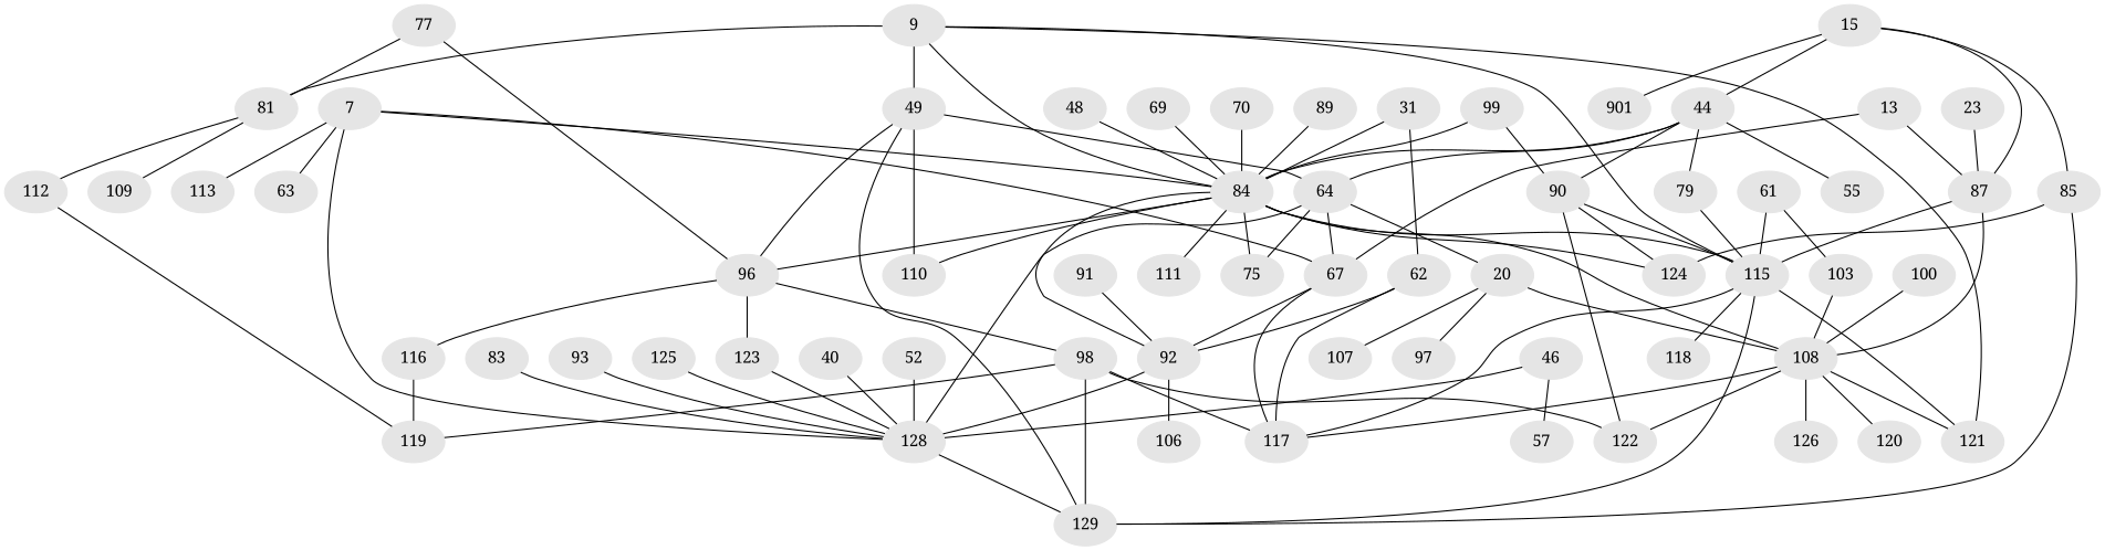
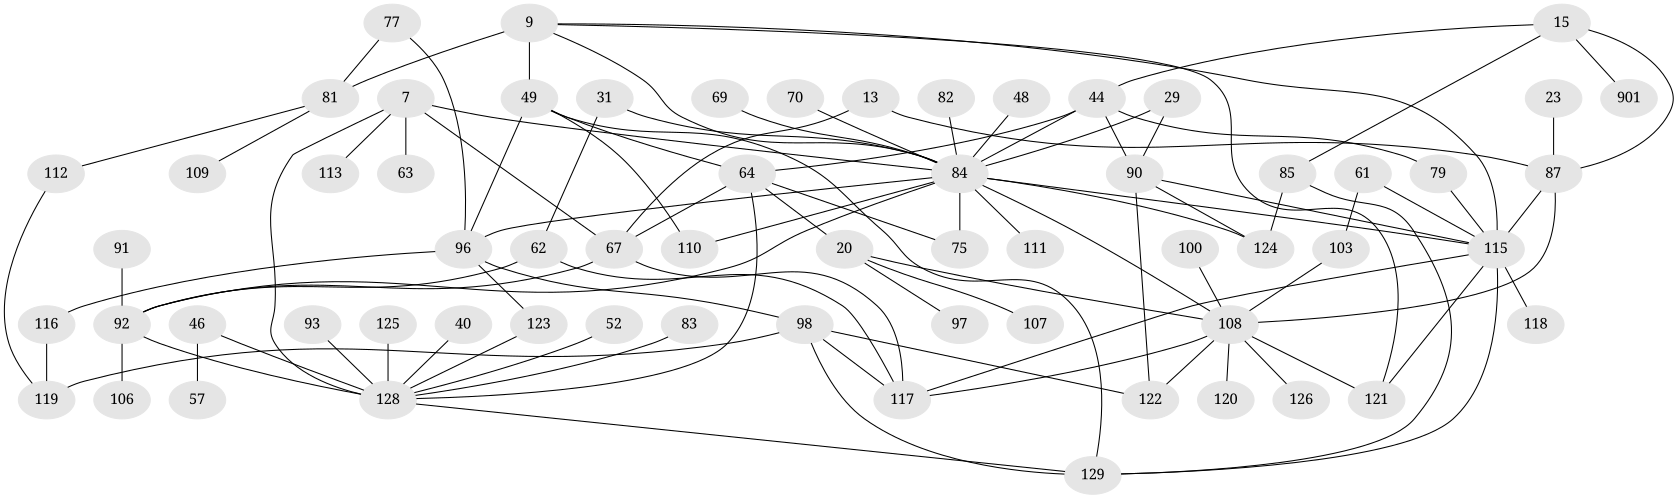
  graph {
    fontname="Noto Serif"
    node [color=gray90 fontname="Noto Serif" style=filled]
    edge [fontname="Noto Serif"]
    7
    63
    67
    84 [super="+35+38+21"]
    113
    128 [super="+32+54+72+127+104"]
    92 [super="+30+45+88"]
    117 [super="+50"]
    115 [super="+41+66+3"]
    96 [super="+20+33+51"]
    110
    n12 [label=75]
    108 [super="+36+75+102+27"]
    111
    124 [super="+37"]
    129 [super="+105"]
    49 [super="+42"]
    64 [super="+19"]
    9
    81 [super="+16"]
    121 [super="+58+60+86"]
    109
    112 [super="+94"]
    118
    13
    87 [super="+5"]
    44 [super="+28"]
    90 [super="+47"]
-   55
    79
    15
    85
    n33 [label=901]
    23
-   29 [label=99]
+   29
    122 [super="+99"]
    31
    62
    40
    n40 [label=20 super="+39"]
    46
    57
    48
    98 [super="+74"]
    116 [super="+114"]
    123
    52
    61 [super="+56"]
    103
    106
    97
    107
    69
    70
    77
    120
    126
    119
-   82 [label=89]
+   82
    83
    91
    93
    100
    125
    7 -- 63
    7 -- 67
    7 -- 84
    7 -- 113
    7 -- 128 [weight=2]
    67 -- 92
    67 -- 117
    84 -- 92 [weight=3]
    84 -- 115 [weight=2]
    84 -- 96
    84 -- 110
    84 -- n12
    84 -- 108 [weight=2]
    84 -- 111
    84 -- 124
    128 -- 129
    92 -- 128 [weight=3]
    92 -- 106
    115 -- 117
    115 -- 129
    115 -- 121
    115 -- 118
    96 -- 98
    96 -- 116 [weight=2]
    96 -- 123
    108 -- 117
    108 -- 121
    108 -- 122
    108 -- 120
    108 -- 126
    49 -- 96
    49 -- 110
    49 -- 129
    49 -- 64
    64 -- 67 [weight=2]
    64 -- 128 [weight=2]
    64 -- n12
    64 -- n40
    9 -- 84
    9 -- 115
    9 -- 49 [weight=2]
    9 -- 81 [weight=2]
    9 -- 121
    81 -- 109
    81 -- 112
    112 -- 119
    13 -- 67
    13 -- 87
    87 -- 115 [weight=2]
    87 -- 108
    44 -- 84 [weight=3]
    44 -- 64
    44 -- 90 [weight=2]
-   44 -- 55
    44 -- 79
    90 -- 115
    90 -- 124
    90 -- 122
    79 -- 115
    15 -- 87
    15 -- 44
    15 -- 85
    15 -- n33
    85 -- 124 [weight=2]
    85 -- 129
    23 -- 87
    29 -- 84
    29 -- 90
    31 -- 84
    31 -- 62
    62 -- 92 [weight=2]
    62 -- 117
    40 -- 128
    n40 -- 108 [weight=2]
    n40 -- 97
    n40 -- 107
    46 -- 128
    46 -- 57
    48 -- 84
    98 -- 117
    98 -- 129
    98 -- 122
    98 -- 119
    116 -- 119
    123 -- 128
    52 -- 128
    61 -- 115
    61 -- 103
    103 -- 108
    69 -- 84
    70 -- 84
    77 -- 96
    77 -- 81
    82 -- 84
    83 -- 128
    91 -- 92
    93 -- 128
    100 -- 108
    125 -- 128
  }
